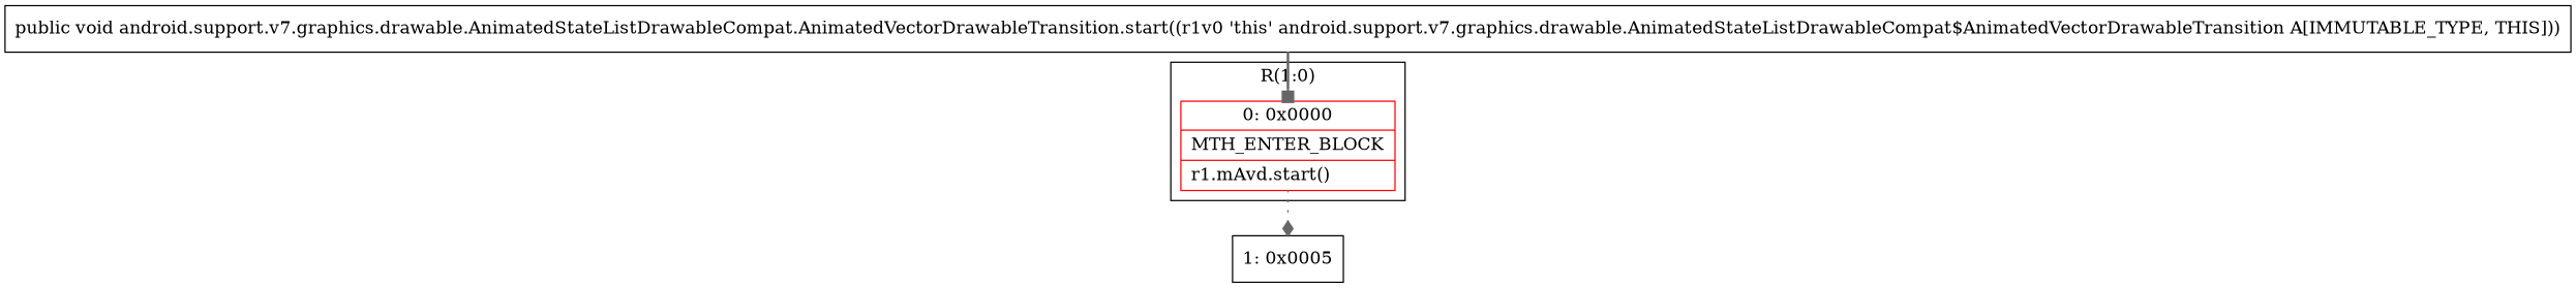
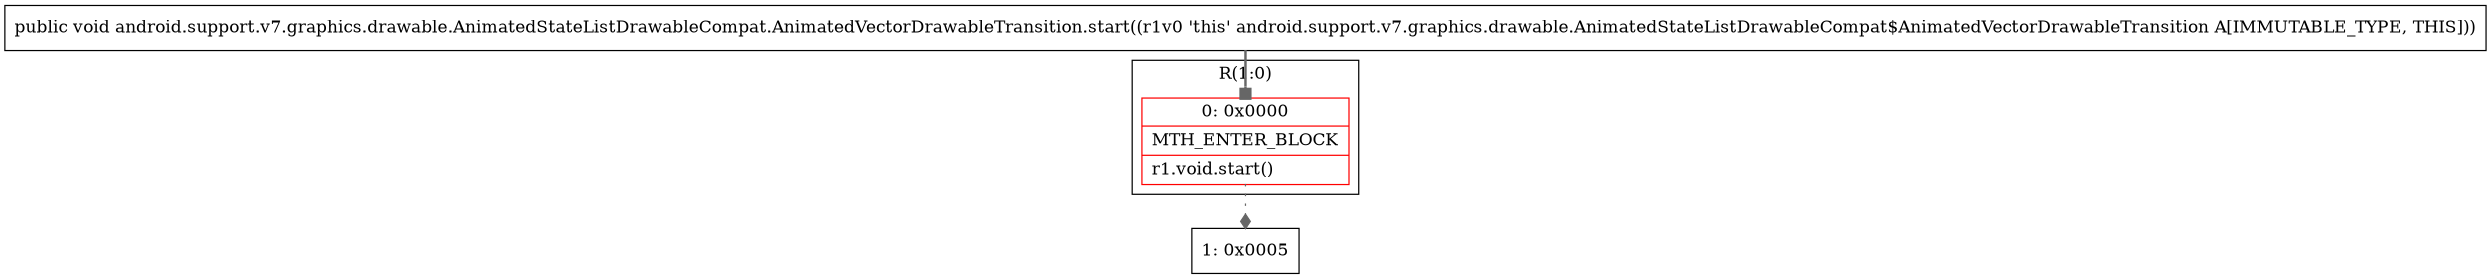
  digraph {
    node [color=black shape=record]
    edge [color=gray40]
-   n1 [color=red label="{0\:\ 0x0000|MTH_ENTER_BLOCK\l|r1.mAvd.start()\l}"]
+   n1 [color=red label="{0\:\ 0x0000|MTH_ENTER_BLOCK\l|r1.void.start()\l}"]
    n2 [label="{1\:\ 0x0005}"]
    n3 [label="{public void android.support.v7.graphics.drawable.AnimatedStateListDrawableCompat.AnimatedVectorDrawableTransition.start((r1v0 'this' android.support.v7.graphics.drawable.AnimatedStateListDrawableCompat$AnimatedVectorDrawableTransition A[IMMUTABLE_TYPE, THIS])) }"]
    subgraph cluster_1 {
      label="R(1:0)"
      n1
    }
    n1 -> n2 [style=dotted arrowhead=diamond]
    n3 -> n1 [style=bold arrowhead=box]
  }
